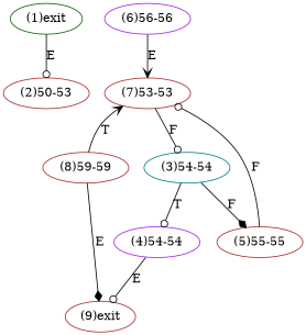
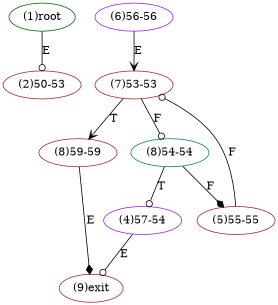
  digraph {
    node [color=brown]
    edge [arrowhead=odot]
-   n1 [color=darkgreen label="(1)exit"]
+   n1 [color=darkgreen label="(1)root"]
    n2 [label="(2)50-53"]
    n3 [label="(7)53-53"]
-   n4 [color=teal label="(3)54-54"]
+   n4 [color=teal label="(8)54-54"]
    n5 [label="(8)59-59"]
-   n6 [color=purple label="(4)54-54"]
+   n6 [color=purple label="(4)57-54"]
    n7 [label="(5)55-55"]
    n8 [label="(9)exit"]
    n9 [color=purple label="(6)56-56"]
    n1 -> n2 [label=E]
    n3 -> n4 [label=F]
-   n5 -> n3 [arrowhead=vee label=T]
+   n3 -> n5 [arrowhead=vee label=T]
    n4 -> n6 [label=T]
    n4 -> n7 [arrowhead=diamond label=F]
    n5 -> n8 [arrowhead=diamond label=E]
    n6 -> n8 [label=E]
    n7 -> n3 [label=F]
    n9 -> n3 [arrowhead=vee label=E]
  }
